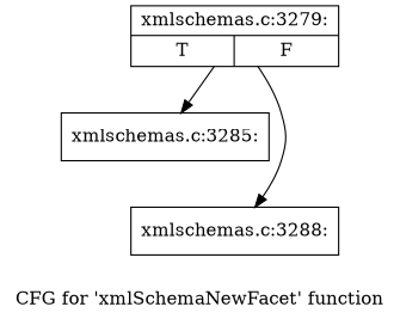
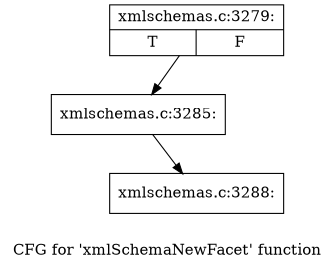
  digraph {
    label="CFG for 'xmlSchemaNewFacet' function"
    node [shape=record]
    n1 [label="{xmlschemas.c:3279:|{<s0>T|<s1>F}}"]
    n2 [label="{xmlschemas.c:3285:}"]
    n3 [label="{xmlschemas.c:3288:}"]
    n1 -> n2
-   n1 -> n3
+   n2 -> n3
  }
